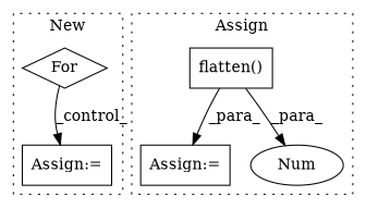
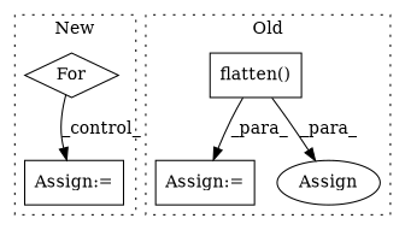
  digraph {
    node [a=68 l=3 shape=box]
    n1 [a=107 l="4,14" label=For s="4133,4160" shape=diamond]
    n2 [label="Assign:=" s=4183]
    n3 [a=75 l="13,1" label="flatten()" s="4165,4179"]
    n4 [label="Assign:=" s=4162]
-   n5 [a=76 l=1 label=Num s=4178 shape=ellipse]
+   n5 [a=76 l=1 label=Assign s=4178 shape=ellipse]
    subgraph cluster_1 {
      label=New
      style=dotted
      n1
      n2
    }
    subgraph cluster_2 {
-     label=Assign
+     label=Old
      style=dotted
      n3
      n4
      n5
    }
    n1 -> n2 [label=_control_]
    n3 -> n4 [label=_para_]
    n3 -> n5 [label=_para_]
  }
